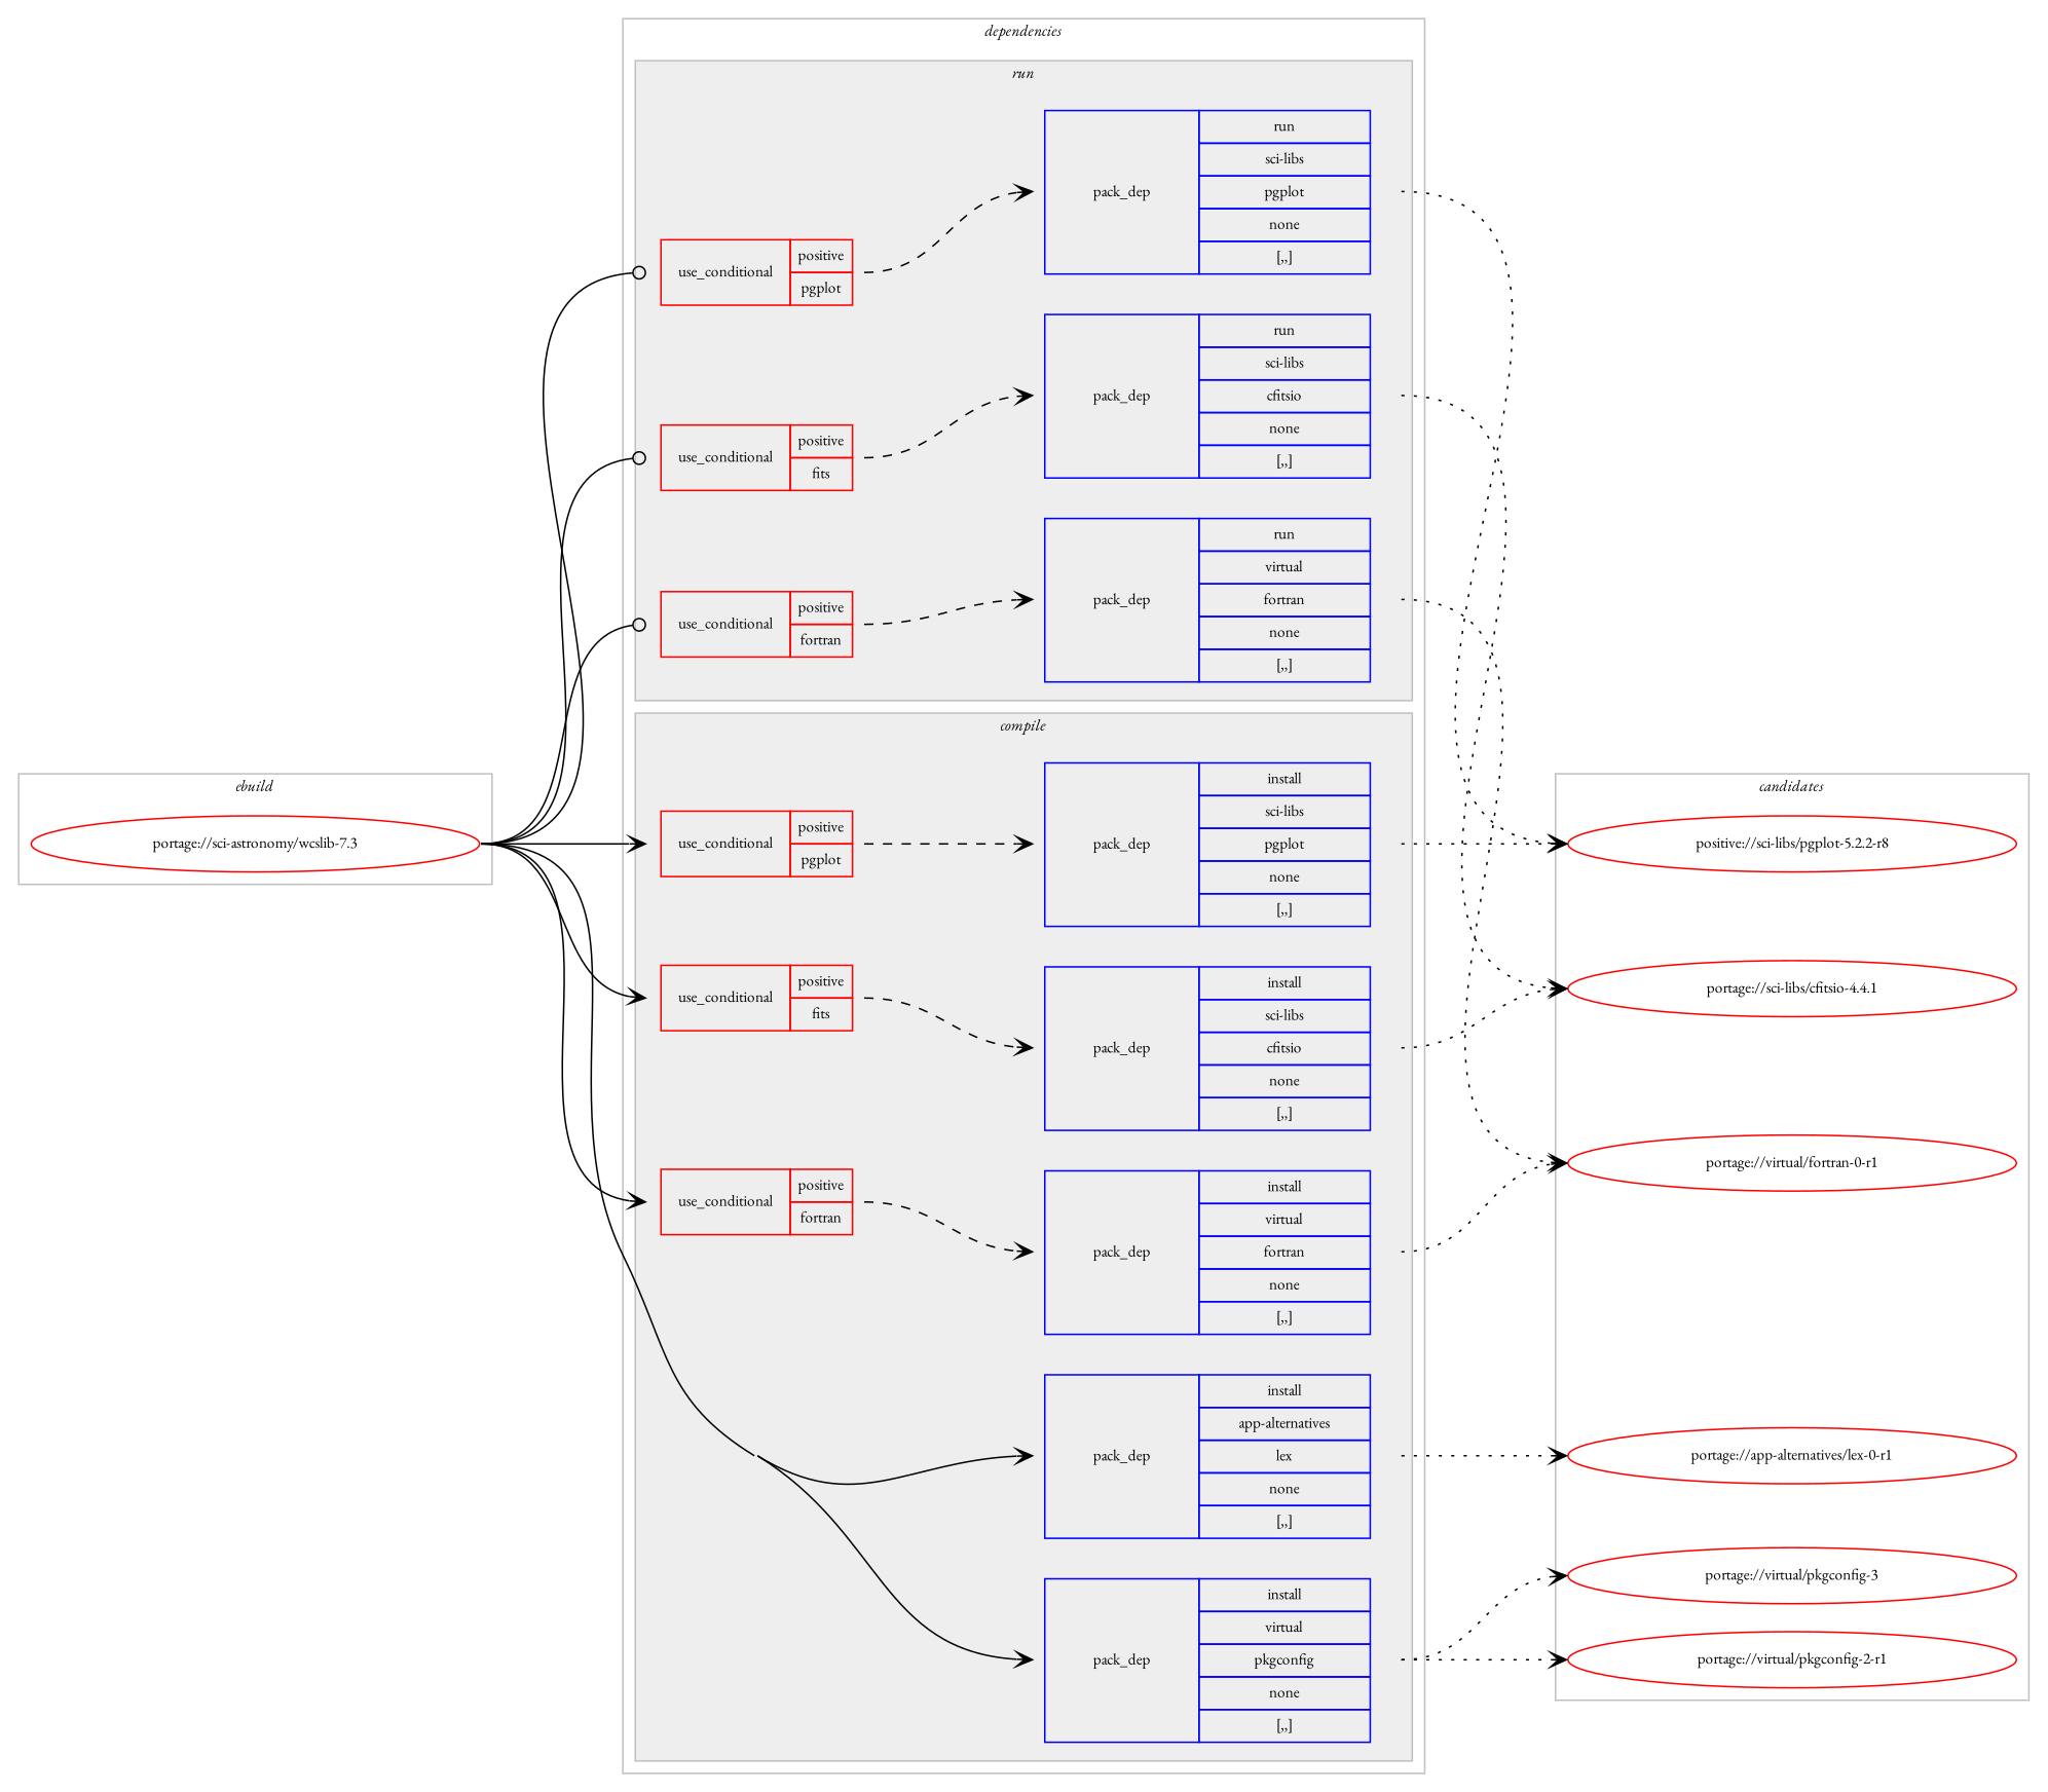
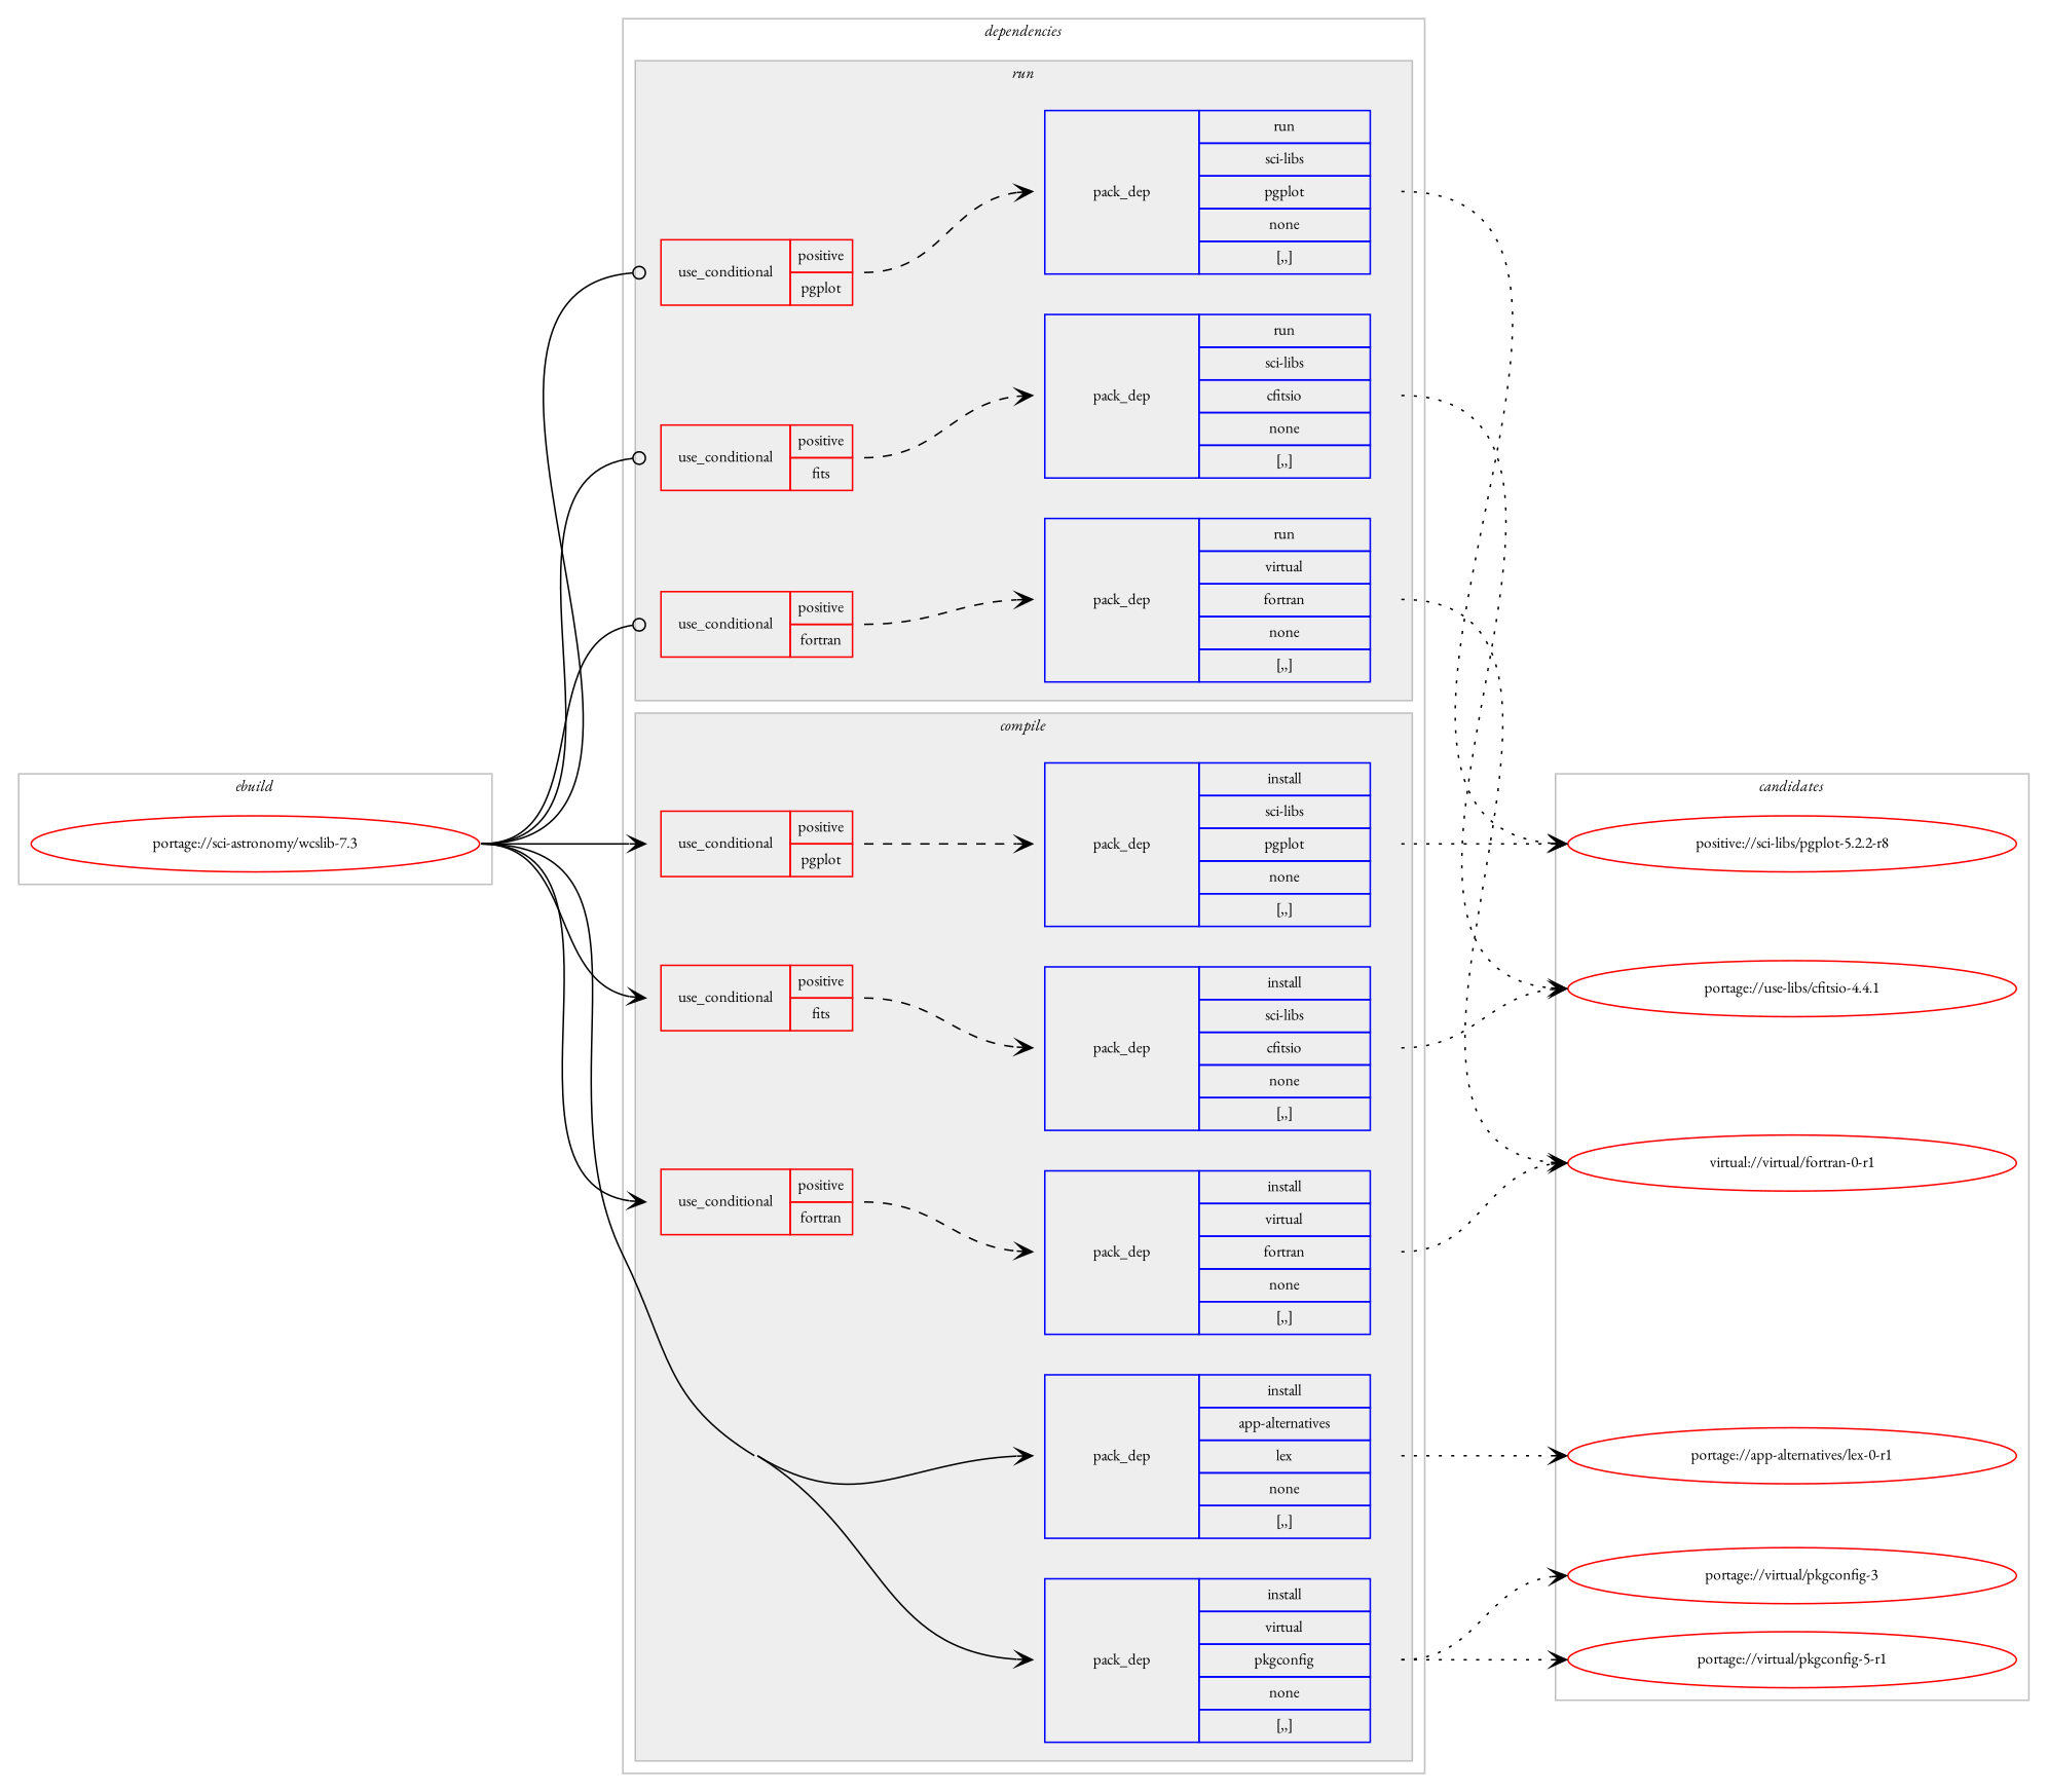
  digraph {
    compound=true
    concentrate=true
    fontname="EB Garamond"
    fontsize=10
    newrank=true
    rankdir=LR
    ranksep=1.5
    node [color=red fontname="EB Garamond" fontsize=10 shape=none]
    edge [arrowhead=vee fontname="EB Garamond" headport=w style=dotted tailport=e weight=20]
    n1 [label="portage://sci-astronomy/wcslib-7.3" width=4 shape=""]
    n2 [color=blue label=<<TABLE BORDER="0" CELLBORDER="1" CELLSPACING="0" CELLPADDING="4" WIDTH="220"><TR><TD ROWSPAN="6" CELLPADDING="30">pack_dep</TD></TR><TR><TD WIDTH="110">install</TD></TR><TR><TD>sci-libs</TD></TR><TR><TD>cfitsio</TD></TR><TR><TD>none</TD></TR><TR><TD>[,,]</TD></TR></TABLE>>]
    n3 [label=<<TABLE BORDER="0" CELLBORDER="1" CELLSPACING="0" CELLPADDING="4"><TR><TD ROWSPAN="3" CELLPADDING="10">use_conditional</TD></TR><TR><TD>positive</TD></TR><TR><TD>fits</TD></TR></TABLE>>]
    n4 [color=blue label=<<TABLE BORDER="0" CELLBORDER="1" CELLSPACING="0" CELLPADDING="4" WIDTH="220"><TR><TD ROWSPAN="6" CELLPADDING="30">pack_dep</TD></TR><TR><TD WIDTH="110">install</TD></TR><TR><TD>virtual</TD></TR><TR><TD>fortran</TD></TR><TR><TD>none</TD></TR><TR><TD>[,,]</TD></TR></TABLE>>]
    n5 [label=<<TABLE BORDER="0" CELLBORDER="1" CELLSPACING="0" CELLPADDING="4"><TR><TD ROWSPAN="3" CELLPADDING="10">use_conditional</TD></TR><TR><TD>positive</TD></TR><TR><TD>fortran</TD></TR></TABLE>>]
    n6 [color=blue label=<<TABLE BORDER="0" CELLBORDER="1" CELLSPACING="0" CELLPADDING="4" WIDTH="220"><TR><TD ROWSPAN="6" CELLPADDING="30">pack_dep</TD></TR><TR><TD WIDTH="110">install</TD></TR><TR><TD>sci-libs</TD></TR><TR><TD>pgplot</TD></TR><TR><TD>none</TD></TR><TR><TD>[,,]</TD></TR></TABLE>>]
    n7 [label=<<TABLE BORDER="0" CELLBORDER="1" CELLSPACING="0" CELLPADDING="4"><TR><TD ROWSPAN="3" CELLPADDING="10">use_conditional</TD></TR><TR><TD>positive</TD></TR><TR><TD>pgplot</TD></TR></TABLE>>]
    n8 [color=blue label=<<TABLE BORDER="0" CELLBORDER="1" CELLSPACING="0" CELLPADDING="4" WIDTH="220"><TR><TD ROWSPAN="6" CELLPADDING="30">pack_dep</TD></TR><TR><TD WIDTH="110">install</TD></TR><TR><TD>app-alternatives</TD></TR><TR><TD>lex</TD></TR><TR><TD>none</TD></TR><TR><TD>[,,]</TD></TR></TABLE>>]
    n9 [color=blue label=<<TABLE BORDER="0" CELLBORDER="1" CELLSPACING="0" CELLPADDING="4" WIDTH="220"><TR><TD ROWSPAN="6" CELLPADDING="30">pack_dep</TD></TR><TR><TD WIDTH="110">install</TD></TR><TR><TD>virtual</TD></TR><TR><TD>pkgconfig</TD></TR><TR><TD>none</TD></TR><TR><TD>[,,]</TD></TR></TABLE>>]
    n10 [color=blue label=<<TABLE BORDER="0" CELLBORDER="1" CELLSPACING="0" CELLPADDING="4" WIDTH="220"><TR><TD ROWSPAN="6" CELLPADDING="30">pack_dep</TD></TR><TR><TD WIDTH="110">run</TD></TR><TR><TD>sci-libs</TD></TR><TR><TD>cfitsio</TD></TR><TR><TD>none</TD></TR><TR><TD>[,,]</TD></TR></TABLE>>]
    n11 [label=<<TABLE BORDER="0" CELLBORDER="1" CELLSPACING="0" CELLPADDING="4"><TR><TD ROWSPAN="3" CELLPADDING="10">use_conditional</TD></TR><TR><TD>positive</TD></TR><TR><TD>fits</TD></TR></TABLE>>]
    n12 [color=blue label=<<TABLE BORDER="0" CELLBORDER="1" CELLSPACING="0" CELLPADDING="4" WIDTH="220"><TR><TD ROWSPAN="6" CELLPADDING="30">pack_dep</TD></TR><TR><TD WIDTH="110">run</TD></TR><TR><TD>virtual</TD></TR><TR><TD>fortran</TD></TR><TR><TD>none</TD></TR><TR><TD>[,,]</TD></TR></TABLE>>]
    n13 [label=<<TABLE BORDER="0" CELLBORDER="1" CELLSPACING="0" CELLPADDING="4"><TR><TD ROWSPAN="3" CELLPADDING="10">use_conditional</TD></TR><TR><TD>positive</TD></TR><TR><TD>fortran</TD></TR></TABLE>>]
    n14 [color=blue label=<<TABLE BORDER="0" CELLBORDER="1" CELLSPACING="0" CELLPADDING="4" WIDTH="220"><TR><TD ROWSPAN="6" CELLPADDING="30">pack_dep</TD></TR><TR><TD WIDTH="110">run</TD></TR><TR><TD>sci-libs</TD></TR><TR><TD>pgplot</TD></TR><TR><TD>none</TD></TR><TR><TD>[,,]</TD></TR></TABLE>>]
    n15 [label=<<TABLE BORDER="0" CELLBORDER="1" CELLSPACING="0" CELLPADDING="4"><TR><TD ROWSPAN="3" CELLPADDING="10">use_conditional</TD></TR><TR><TD>positive</TD></TR><TR><TD>pgplot</TD></TR></TABLE>>]
-   n16 [label="portage://sci-libs/cfitsio-4.4.1" width=4 shape=""]
-   n17 [label="portage://virtual/fortran-0-r1" width=4 shape=""]
+   n16 [label="portage://use-libs/cfitsio-4.4.1" width=4 shape=""]
+   n17 [label="virtual://virtual/fortran-0-r1" width=4 shape=""]
    n18 [label="positive://sci-libs/pgplot-5.2.2-r8" width=4 shape=""]
    n19 [label="portage://app-alternatives/lex-0-r1" width=4 shape=""]
    n20 [label="portage://virtual/pkgconfig-3" width=4 shape=""]
-   n21 [label="portage://virtual/pkgconfig-2-r1" width=4 shape=""]
+   n21 [label="portage://virtual/pkgconfig-5-r1" width=4 shape=""]
    subgraph cluster_1 {
      color=gray
      label=<<i>ebuild</i>>
      n1
    }
    subgraph cluster_2 {
      color=gray
      label=<<i>dependencies</i>>
      subgraph cluster_3 {
        color=gray
        fillcolor="#eeeeee"
        label=<<i>compile</i>>
        style=filled
        subgraph sub_4 {
          color=gray
          fillcolor="#eeeeee"
          label=<<i>compile</i>>
          style=filled
          n3
          subgraph sub_5 {
            color=gray
            fillcolor="#eeeeee"
            label=<<i>compile</i>>
            style=filled
            n2
          }
        }
        subgraph sub_6 {
          color=gray
          fillcolor="#eeeeee"
          label=<<i>compile</i>>
          style=filled
          n5
          subgraph sub_7 {
            color=gray
            fillcolor="#eeeeee"
            label=<<i>compile</i>>
            style=filled
            n4
          }
        }
        subgraph sub_8 {
          color=gray
          fillcolor="#eeeeee"
          label=<<i>compile</i>>
          style=filled
          n7
          subgraph sub_9 {
            color=gray
            fillcolor="#eeeeee"
            label=<<i>compile</i>>
            style=filled
            n6
          }
        }
        subgraph sub_10 {
          color=gray
          fillcolor="#eeeeee"
          label=<<i>compile</i>>
          style=filled
          n8
        }
        subgraph sub_11 {
          color=gray
          fillcolor="#eeeeee"
          label=<<i>compile</i>>
          style=filled
          n9
        }
      }
      subgraph cluster_12 {
        color=gray
        fillcolor="#eeeeee"
        label=<<i>compile and run</i>>
        style=filled
      }
      subgraph cluster_13 {
        color=gray
        fillcolor="#eeeeee"
        label=<<i>run</i>>
        style=filled
        subgraph sub_14 {
          color=gray
          fillcolor="#eeeeee"
          label=<<i>run</i>>
          style=filled
          n11
          subgraph sub_15 {
            color=gray
            fillcolor="#eeeeee"
            label=<<i>run</i>>
            style=filled
            n10
          }
        }
        subgraph sub_16 {
          color=gray
          fillcolor="#eeeeee"
          label=<<i>run</i>>
          style=filled
          n13
          subgraph sub_17 {
            color=gray
            fillcolor="#eeeeee"
            label=<<i>run</i>>
            style=filled
            n12
          }
        }
        subgraph sub_18 {
          color=gray
          fillcolor="#eeeeee"
          label=<<i>run</i>>
          style=filled
          n15
          subgraph sub_19 {
            color=gray
            fillcolor="#eeeeee"
            label=<<i>run</i>>
            style=filled
            n14
          }
        }
      }
    }
    subgraph cluster_20 {
      color=gray
      label=<<i>candidates</i>>
      rank=same
      subgraph sub_21 {
        color=black
        label=<<i>candidates</i>>
        nodesep=1
        rank=same
        n16
      }
      subgraph sub_22 {
        color=black
        label=<<i>candidates</i>>
        nodesep=1
        rank=same
        n16
      }
      subgraph sub_23 {
        color=black
        label=<<i>candidates</i>>
        nodesep=1
        rank=same
        n17
      }
      subgraph sub_24 {
        color=black
        label=<<i>candidates</i>>
        nodesep=1
        rank=same
        n18
      }
      subgraph sub_25 {
        color=black
        label=<<i>candidates</i>>
        nodesep=1
        rank=same
        n19
      }
      subgraph sub_26 {
        color=black
        label=<<i>candidates</i>>
        nodesep=1
        rank=same
        n20
        n21
      }
      subgraph sub_27 {
        color=black
        label=<<i>candidates</i>>
        nodesep=1
        rank=same
        n17
      }
      subgraph sub_28 {
        color=black
        label=<<i>candidates</i>>
        nodesep=1
        rank=same
        n18
      }
    }
    n1 -> n3 [style=solid]
    n1 -> n5 [style=solid]
    n1 -> n7 [style=solid]
    n1 -> n8 [style=solid]
    n1 -> n9 [style=solid]
    n1 -> n11 [arrowhead=odot style=solid]
    n1 -> n13 [arrowhead=odot style=solid]
    n1 -> n15 [arrowhead=odot style=solid]
    n2 -> n16 [weight=100]
    n3 -> n2 [style=dashed]
    n4 -> n17 [weight=100]
    n5 -> n4 [style=dashed]
    n6 -> n18 [weight=100]
    n7 -> n6 [style=dashed]
    n8 -> n19 [weight=100]
    n9 -> n20 [weight=100]
    n9 -> n21 [weight=100]
    n10 -> n16 [weight=100]
    n11 -> n10 [style=dashed]
    n12 -> n17 [weight=100]
    n13 -> n12 [style=dashed]
    n14 -> n18 [weight=100]
    n15 -> n14 [style=dashed]
  }
